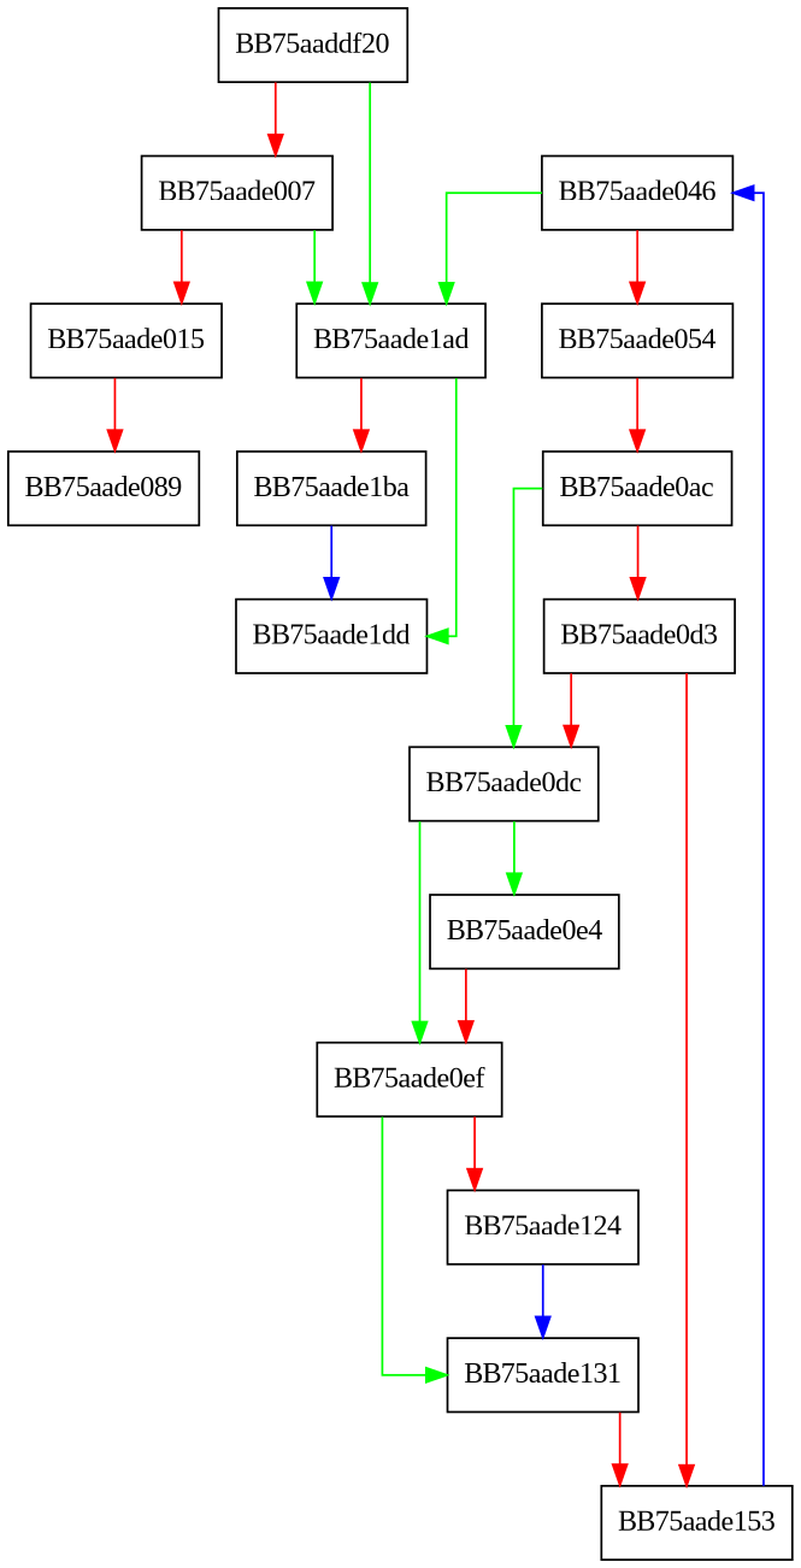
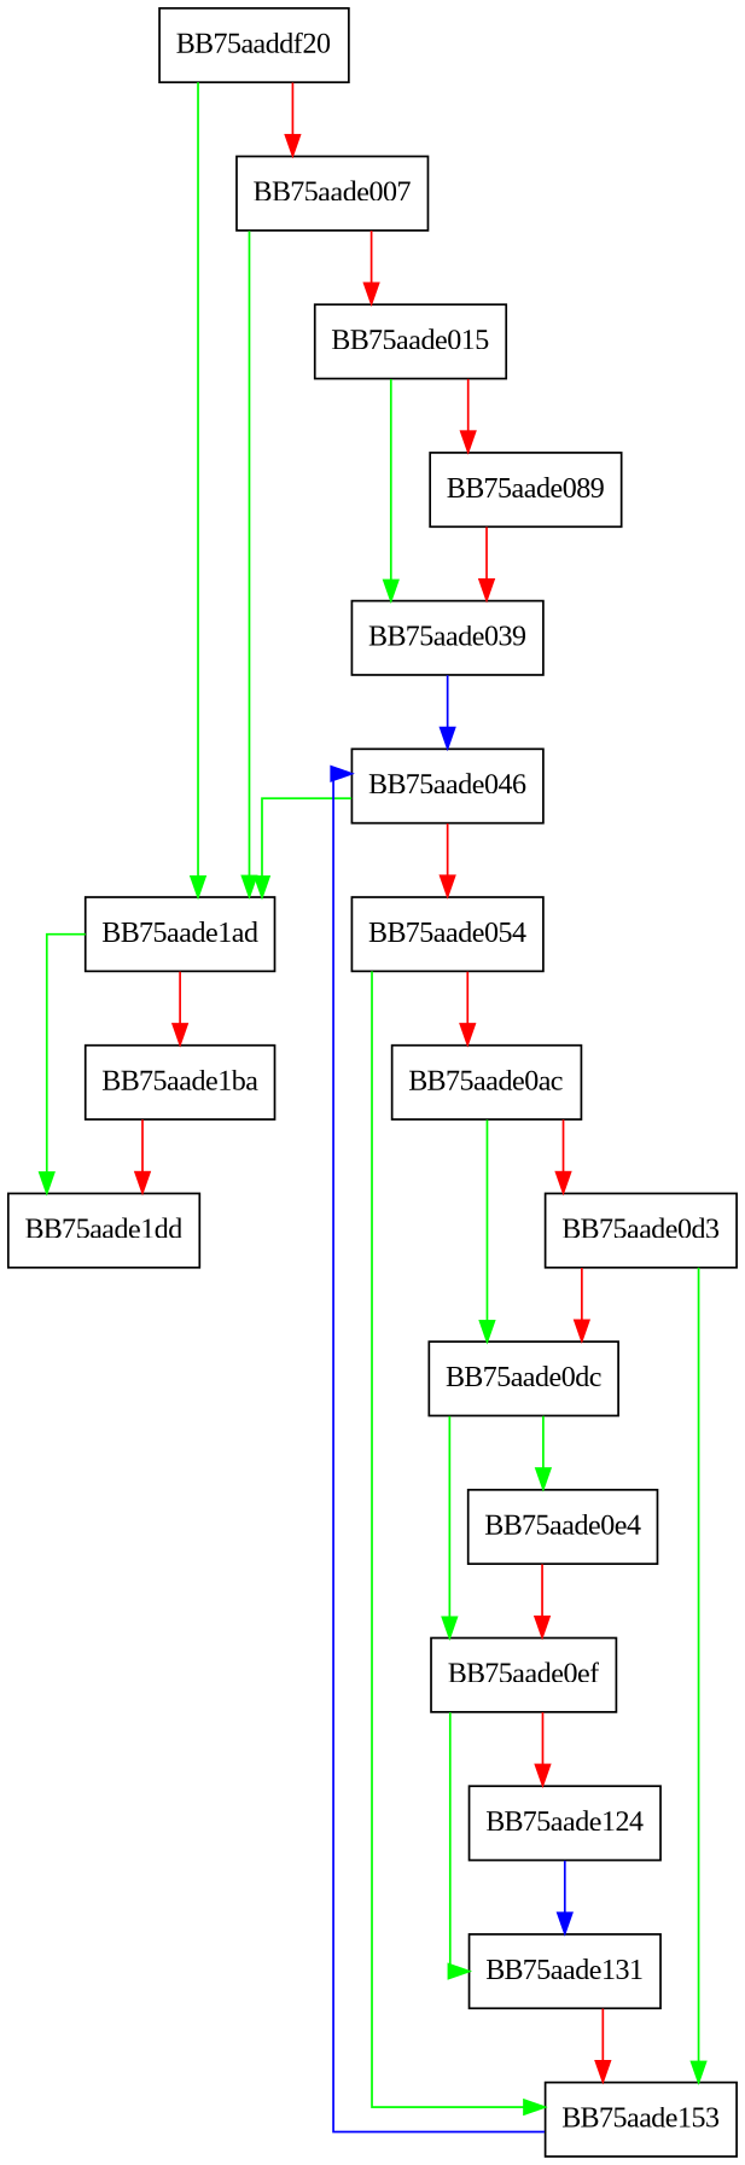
  digraph {
    fontname="Liberation Serif"
    splines=ortho
    node [fontname="Liberation Serif" shape=box]
    edge [color=red fontname="Liberation Serif"]
    BB75aaddf20
    BB75aade1ad
    BB75aade007
    BB75aade1dd
    BB75aade1ba
    BB75aade015
+   BB75aade039
    n8 [label=BB75aade089]
    BB75aade046
    BB75aade054
    BB75aade153
    BB75aade0ac
    BB75aade0dc
    BB75aade0d3
    BB75aade0ef
    BB75aade0e4
    BB75aade131
    BB75aade124
    BB75aaddf20 -> BB75aade1ad [color=green]
    BB75aaddf20 -> BB75aade007
    BB75aade1ad -> BB75aade1dd [color=green]
    BB75aade1ad -> BB75aade1ba
    BB75aade007 -> BB75aade1ad [color=green]
    BB75aade007 -> BB75aade015
-   BB75aade1ba -> BB75aade1dd [color=blue]
+   BB75aade1ba -> BB75aade1dd
+   BB75aade015 -> BB75aade039 [color=green]
    BB75aade015 -> n8
+   BB75aade039 -> BB75aade046 [color=blue]
+   n8 -> BB75aade039
    BB75aade046 -> BB75aade1ad [color=green]
    BB75aade046 -> BB75aade054
+   BB75aade054 -> BB75aade153 [color=green]
    BB75aade054 -> BB75aade0ac
    BB75aade153 -> BB75aade046 [color=blue]
    BB75aade0ac -> BB75aade0dc [color=green]
    BB75aade0ac -> BB75aade0d3
    BB75aade0dc -> BB75aade0ef [color=green]
    BB75aade0dc -> BB75aade0e4 [color=green]
-   BB75aade0d3 -> BB75aade153
+   BB75aade0d3 -> BB75aade153 [color=green]
    BB75aade0d3 -> BB75aade0dc
    BB75aade0ef -> BB75aade131 [color=green]
    BB75aade0ef -> BB75aade124
    BB75aade0e4 -> BB75aade0ef
    BB75aade131 -> BB75aade153
    BB75aade124 -> BB75aade131 [color=blue]
  }
